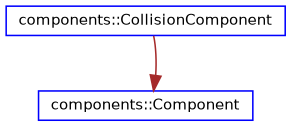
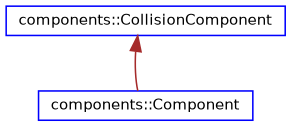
  digraph {
    node [color=blue fillcolor=white fontname=Helvetica fontsize=10 shape=box style=filled]
    n1 [fontcolor=black height=0.2 label="components::CollisionComponent" width=0.4]
    n2 [height=0.2 label="components::Component" width=0.4]
-   n2 -> n1 [color=brown dir=back fontname=Helvetica fontsize=10 labelfontname=Helvetica labelfontsize=10 style=solid]
+   n1 -> n2 [color=brown dir=back fontname=Helvetica fontsize=10 labelfontname=Helvetica labelfontsize=10 style=solid]
  }
